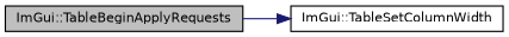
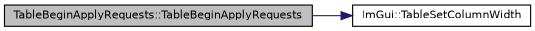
  digraph {
    rankdir=LR
    node [color=black fontname=Helvetica fontsize=10 shape=record style=filled]
-   n1 [fillcolor=grey75 fontcolor=black height=0.2 label="ImGui::TableBeginApplyRequests" width=0.4]
+   n1 [fillcolor=grey75 fontcolor=black height=0.2 label="TableBeginApplyRequests::TableBeginApplyRequests" width=0.4]
    n2 [fillcolor=white height=0.2 label="ImGui::TableSetColumnWidth" width=0.4]
    n1 -> n2 [color=midnightblue fontname=Helvetica fontsize=10 labelfontname=Helvetica labelfontsize=10 style=solid]
  }
